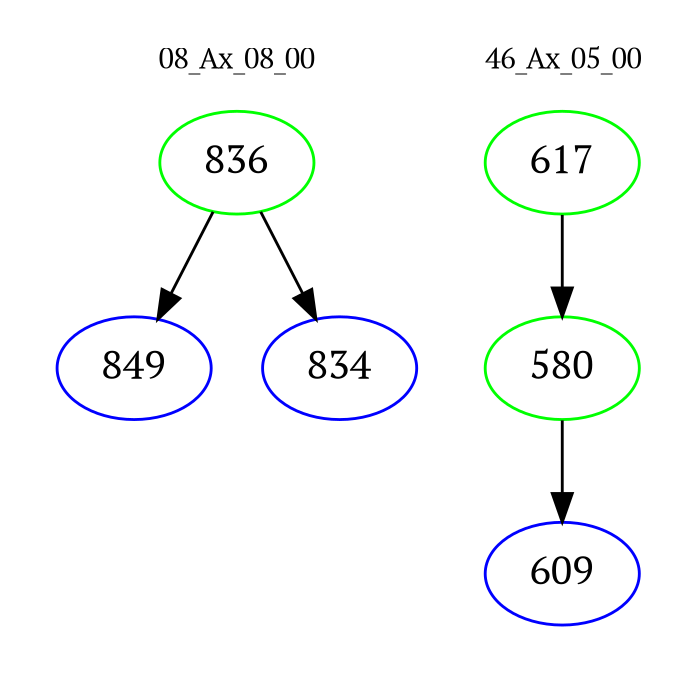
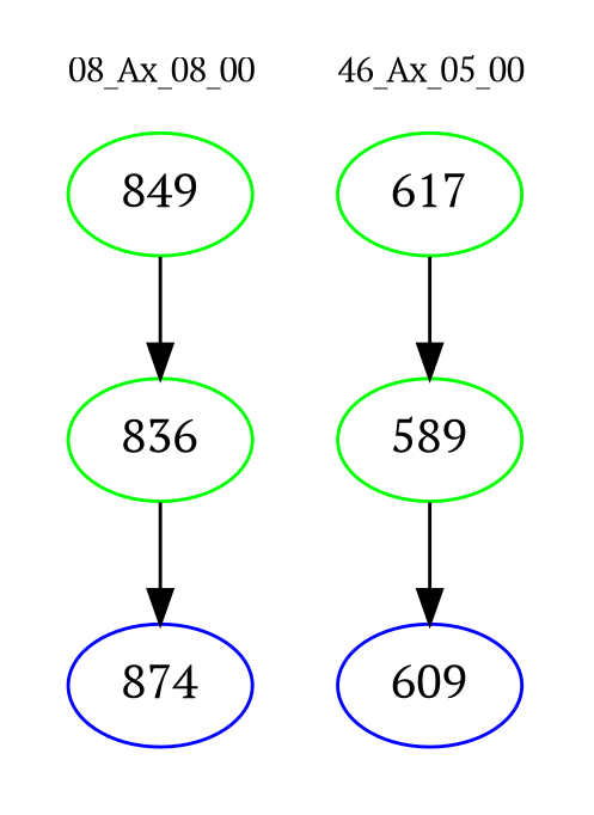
  digraph {
    fontname="PT Serif"
    node [color=green fontname="PT Serif"]
    edge [color=black fontname="PT Serif"]
-   n1 [color=blue label=849]
+   n1 [label=849]
    n2 [label=836]
-   n3 [color=blue label=834]
+   n3 [color=blue label=874]
    n4 [label=617]
-   n5 [label=580]
+   n5 [label=589]
    n6 [color=blue label=609]
    subgraph cluster_1 {
      color=white
      fontsize=10
      label="08_Ax_08_00"
      n1
      n2
      n3
    }
    subgraph cluster_2 {
      color=white
      fontsize=10
      label="46_Ax_05_00"
      n4
      n5
      n6
    }
-   n2 -> n1
+   n1 -> n2
    n2 -> n3
    n4 -> n5
    n5 -> n6
  }
